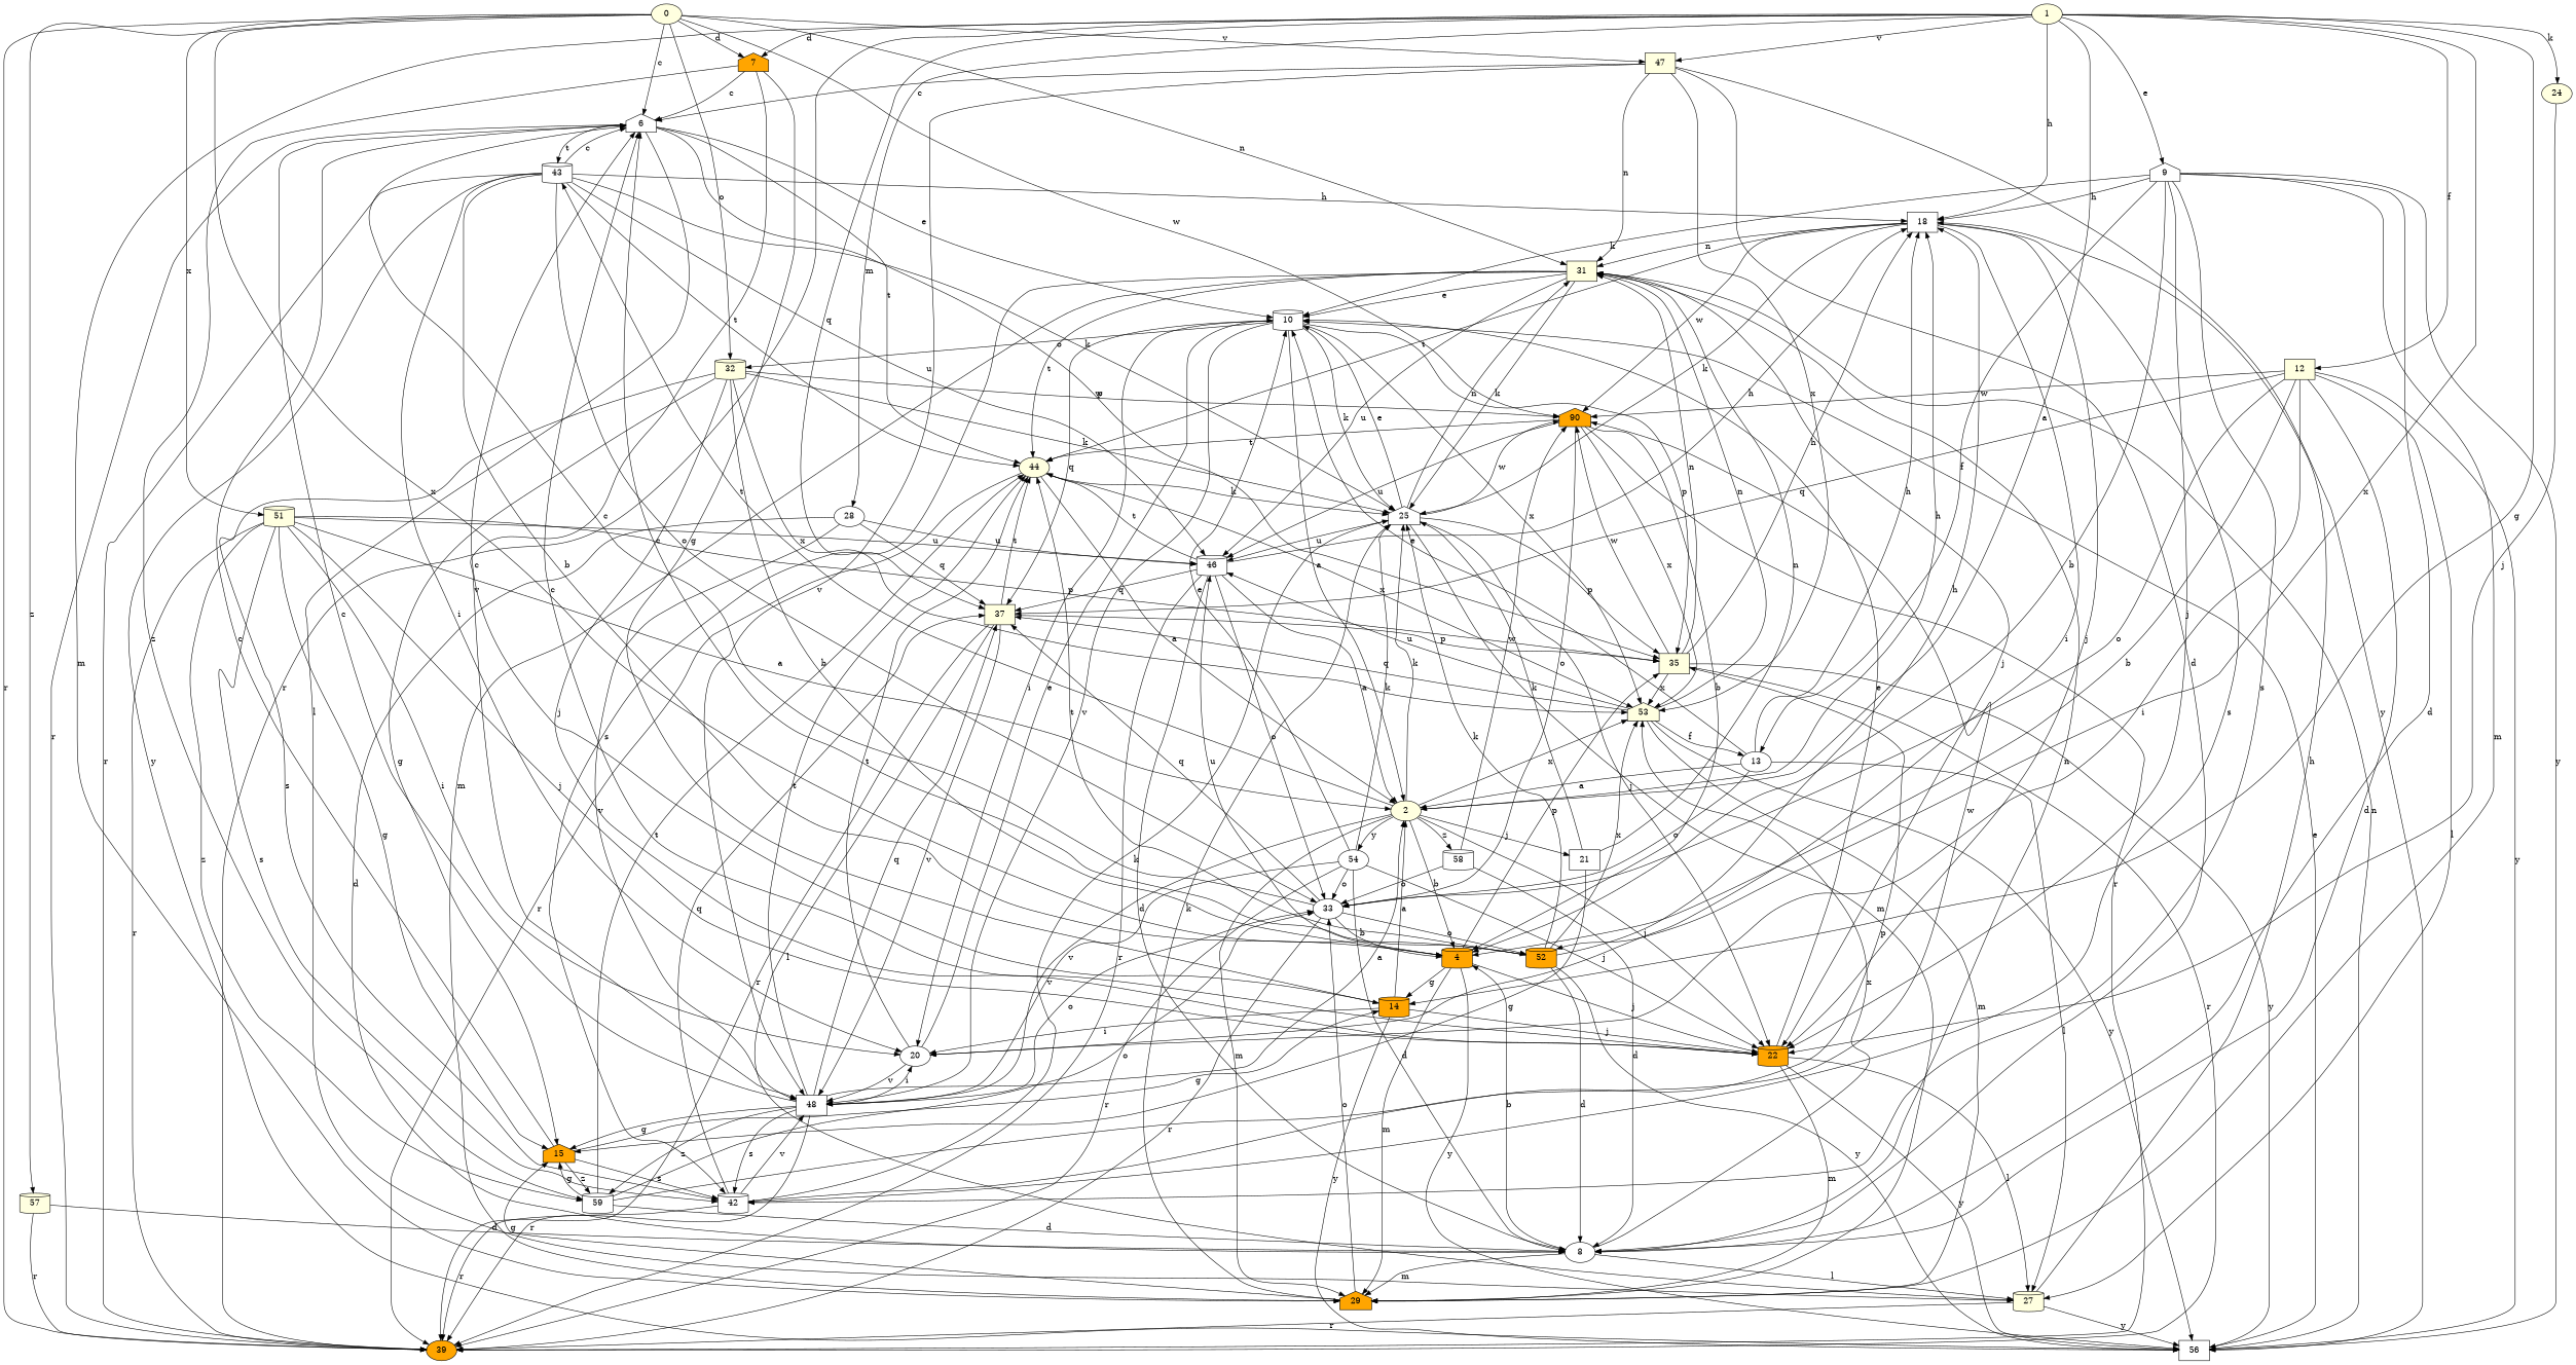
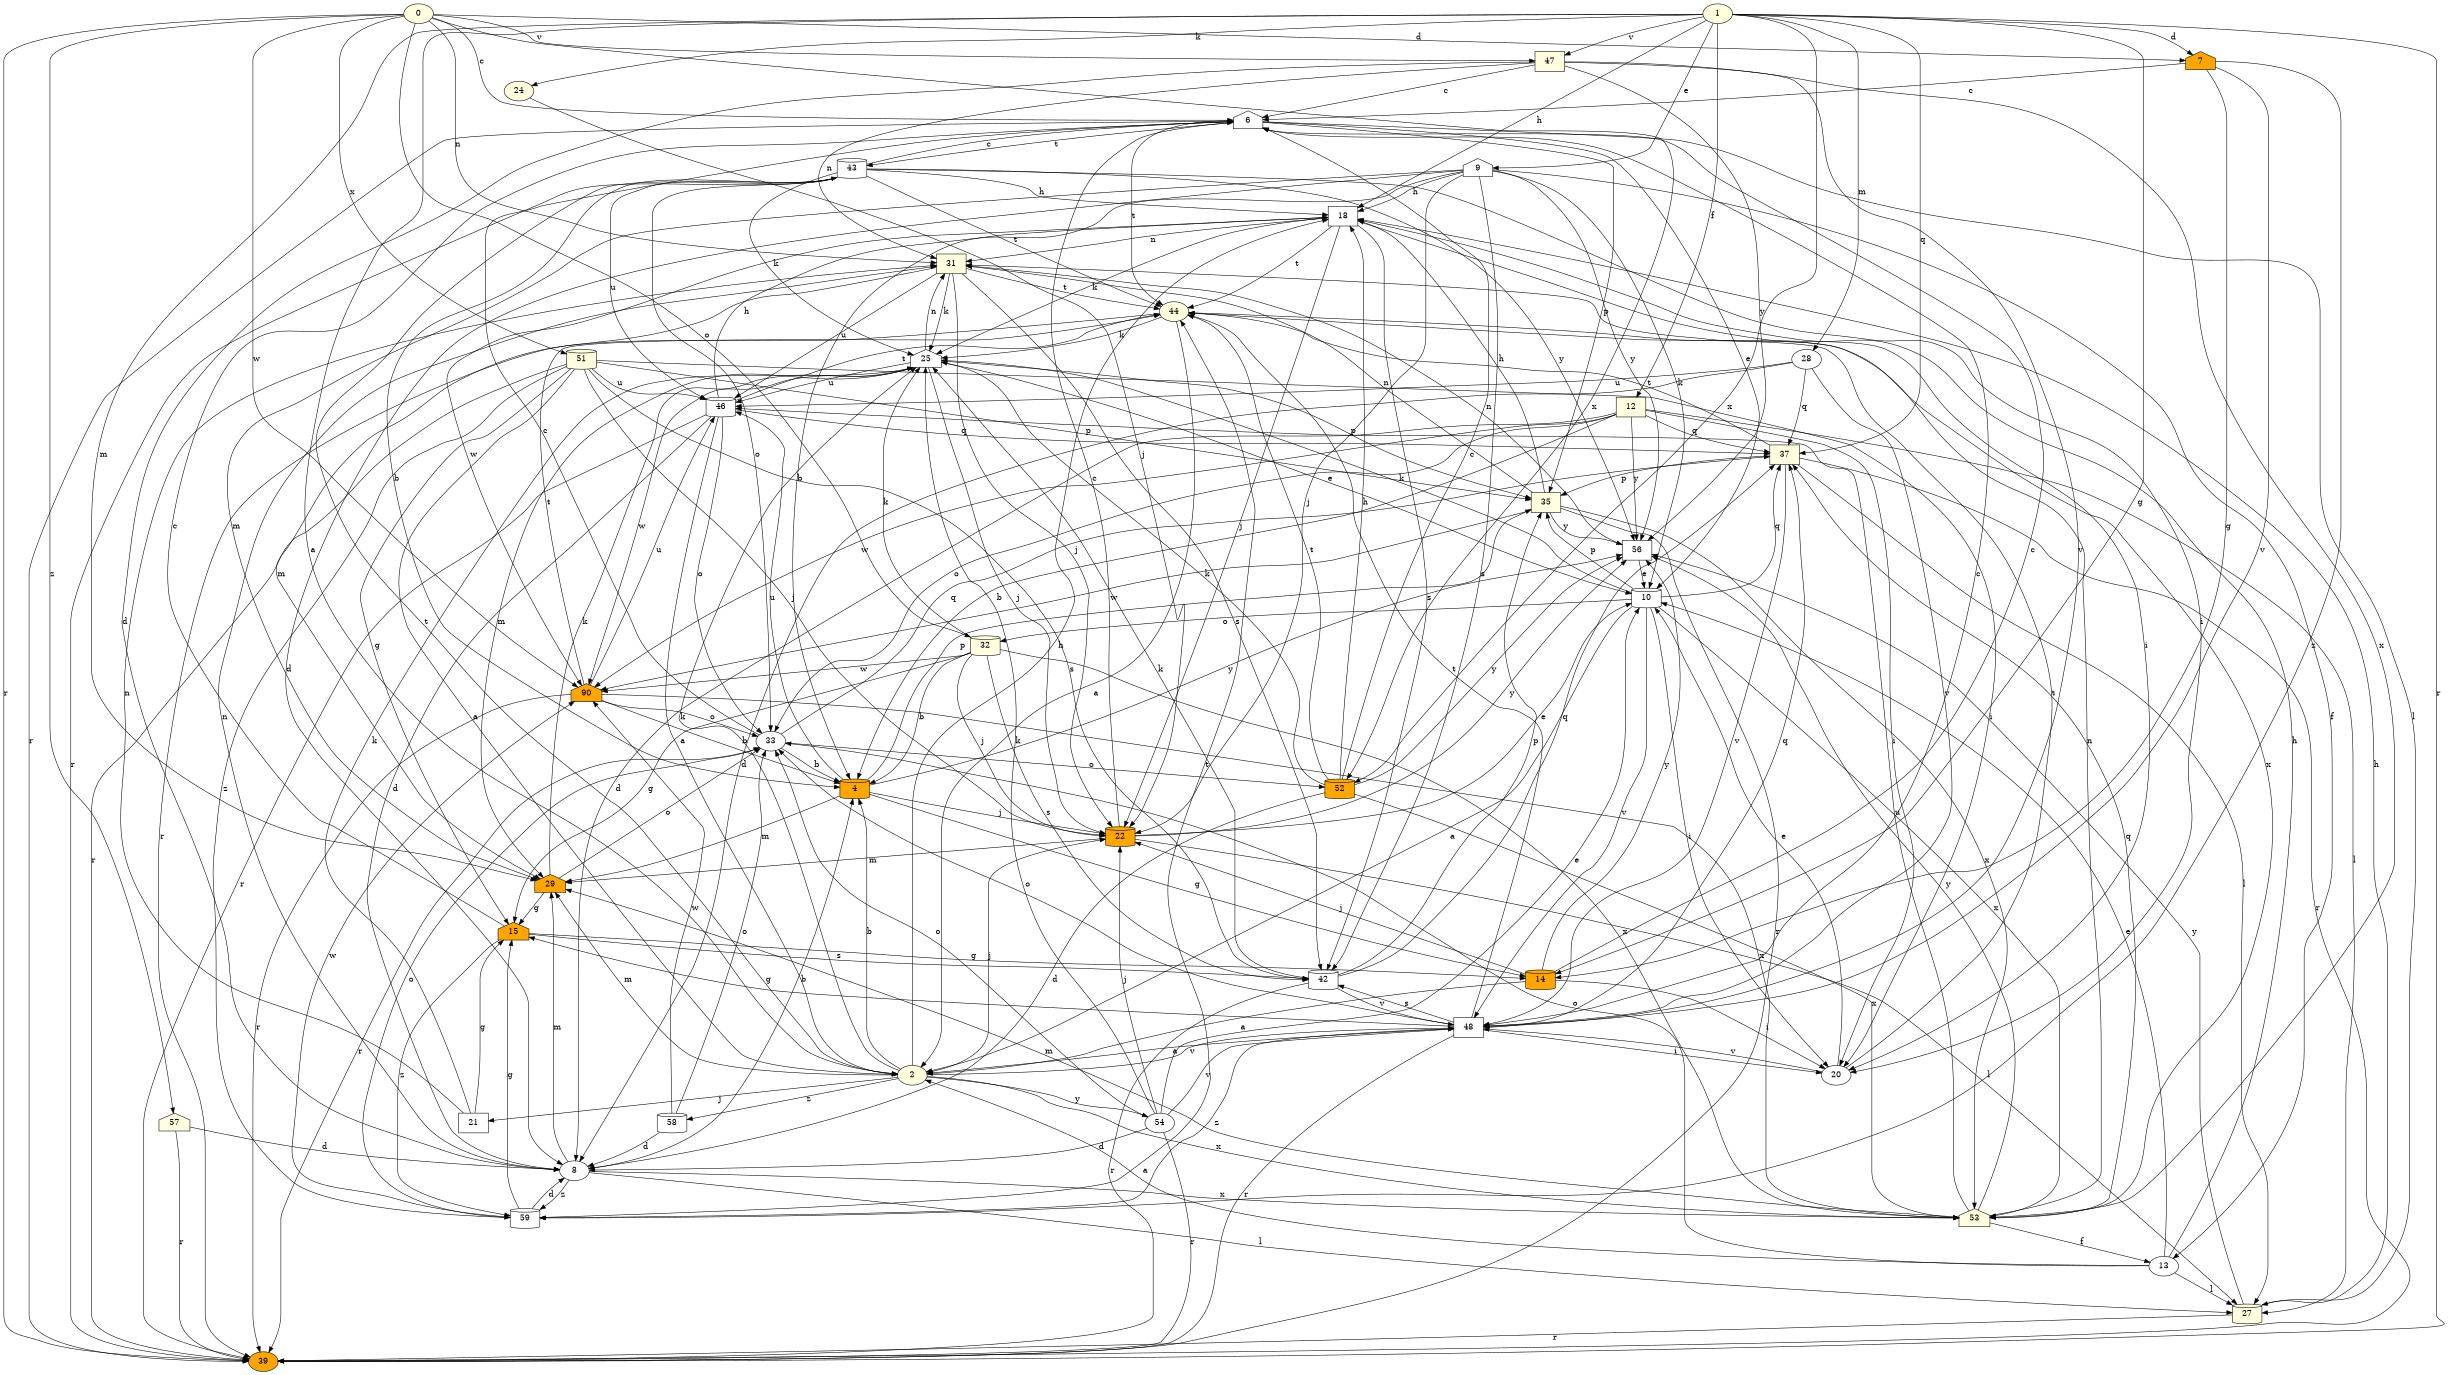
  strict digraph {
    node [fillcolor=white shape=cylinder style=filled]
    0 [fillcolor=lightyellow shape=ellipse]
    6 [shape=house]
    7 [fillcolor=orange shape=house]
    31 [fillcolor=lightyellow shape=box]
    32 [fillcolor=lightyellow]
    39 [fillcolor=orange shape=ellipse]
    47 [fillcolor=lightyellow shape=box]
    n8 [fillcolor=orange label=90 shape=house]
    51 [fillcolor=lightyellow]
    52 [fillcolor=orange]
-   57 [fillcolor=lightyellow]
+   57 [fillcolor=lightyellow shape=house]
    43
    35 [fillcolor=lightyellow shape=box]
    10
    27 [fillcolor=lightyellow]
    44 [fillcolor=lightyellow shape=ellipse]
    14 [fillcolor=orange]
    48 [shape=box]
    59
    29 [fillcolor=orange shape=house]
    22 [fillcolor=orange]
    25 [shape=house]
    46
    42
    4 [fillcolor=orange]
    53 [fillcolor=lightyellow shape=house]
    15 [fillcolor=orange shape=house]
    56 [shape=box]
    8 [shape=ellipse]
    33 [shape=ellipse]
    2 [fillcolor=lightyellow shape=ellipse]
    20 [shape=ellipse]
    18 [shape=box]
    1 [fillcolor=lightyellow shape=ellipse]
    9 [shape=house]
    12 [fillcolor=lightyellow shape=box]
    24 [fillcolor=lightyellow shape=ellipse]
    28 [shape=ellipse]
    37 [fillcolor=lightyellow shape=box]
    21 [shape=box]
    54 [shape=ellipse]
    58
    13 [shape=ellipse]
    0 -> 6 [label=c]
    0 -> 7 [label=d]
    0 -> 31 [label=n]
    0 -> 32 [label=o]
    0 -> 39 [label=r]
    0 -> 47 [label=v]
    0 -> n8 [label=w]
    0 -> 51 [label=x]
    0 -> 52 [label=x]
    0 -> 57 [label=z]
    6 -> 39 [label=r]
    6 -> 43 [label=t]
    6 -> 35 [label=p]
    6 -> 10 [label=e]
    6 -> 27 [label=l]
    6 -> 44 [label=t]
    7 -> 6 [label=c]
    7 -> 14 [label=g]
    7 -> 48 [label=v]
    7 -> 59 [label=z]
-   31 -> 10 [label=e]
    31 -> 44 [label=t]
    31 -> 29 [label=m]
    31 -> 22 [label=j]
    31 -> 25 [label=k]
    31 -> 46 [label=u]
    31 -> 42 [label=s]
    32 -> n8 [label=w]
    32 -> 22 [label=j]
    32 -> 25 [label=k]
    32 -> 42 [label=s]
    32 -> 4 [label=b]
    32 -> 53 [label=x]
    32 -> 15 [label=g]
    47 -> 6 [label=c]
    47 -> 31 [label=n]
    47 -> 48 [label=v]
    47 -> 53 [label=x]
    47 -> 56 [label=y]
    47 -> 8 [label=d]
    n8 -> 39 [label=r]
    n8 -> 44 [label=t]
    n8 -> 46 [label=u]
    n8 -> 4 [label=b]
    n8 -> 53 [label=x]
    n8 -> 33 [label=o]
    51 -> 39 [label=r]
    51 -> 35 [label=p]
    51 -> 59 [label=z]
    51 -> 22 [label=j]
    51 -> 46 [label=u]
    51 -> 42 [label=s]
    51 -> 15 [label=g]
    51 -> 2 [label=a]
    51 -> 20 [label=i]
    52 -> 6 [label=c]
    52 -> 44 [label=t]
    52 -> 25 [label=k]
    52 -> 53 [label=x]
    52 -> 56 [label=y]
    52 -> 8 [label=d]
    52 -> 18 [label=h]
    57 -> 39 [label=r]
    57 -> 8 [label=d]
    43 -> 6 [label=c]
    43 -> 39 [label=r]
    43 -> 44 [label=t]
    43 -> 25 [label=k]
    43 -> 46 [label=u]
    43 -> 4 [label=b]
    43 -> 56 [label=y]
    43 -> 33 [label=o]
    43 -> 20 [label=i]
    43 -> 18 [label=h]
    35 -> 31 [label=n]
    35 -> 39 [label=r]
    35 -> n8 [label=w]
    35 -> 53 [label=x]
    35 -> 56 [label=y]
    35 -> 18 [label=h]
    10 -> 32 [label=o]
    10 -> 35 [label=p]
    10 -> 48 [label=v]
    10 -> 25 [label=k]
    10 -> 53 [label=x]
    10 -> 2 [label=a]
    10 -> 20 [label=i]
    10 -> 37 [label=q]
    27 -> 39 [label=r]
    27 -> 56 [label=y]
    27 -> 18 [label=h]
    44 -> 39 [label=r]
    44 -> 25 [label=k]
    44 -> 53 [label=x]
    44 -> 2 [label=a]
    14 -> 6 [label=c]
    14 -> 22 [label=j]
    14 -> 56 [label=y]
    14 -> 2 [label=a]
    14 -> 20 [label=i]
    48 -> 6 [label=c]
    48 -> 39 [label=r]
    48 -> 44 [label=t]
    48 -> 59 [label=z]
    48 -> 42 [label=s]
    48 -> 15 [label=g]
    48 -> 33 [label=o]
    48 -> 2 [label=a]
    48 -> 20 [label=i]
    48 -> 37 [label=q]
    59 -> n8 [label=w]
    59 -> 44 [label=t]
    59 -> 15 [label=g]
    59 -> 8 [label=d]
    59 -> 33 [label=o]
    29 -> 25 [label=k]
    29 -> 15 [label=g]
    29 -> 33 [label=o]
    22 -> 6 [label=c]
    22 -> 10 [label=e]
    22 -> 27 [label=l]
    22 -> 29 [label=m]
    22 -> 56 [label=y]
    25 -> 31 [label=n]
    25 -> n8 [label=w]
    25 -> 35 [label=p]
    25 -> 10 [label=e]
    25 -> 29 [label=m]
    25 -> 22 [label=j]
    25 -> 46 [label=u]
    46 -> 39 [label=r]
    46 -> 44 [label=t]
    46 -> 8 [label=d]
    46 -> 33 [label=o]
    46 -> 2 [label=a]
    46 -> 18 [label=h]
    46 -> 37 [label=q]
    42 -> 39 [label=r]
    42 -> 35 [label=p]
    42 -> 48 [label=v]
    42 -> 25 [label=k]
    42 -> 37 [label=q]
    4 -> 35 [label=p]
    4 -> 14 [label=g]
    4 -> 29 [label=m]
    4 -> 22 [label=j]
    4 -> 46 [label=u]
    4 -> 56 [label=y]
    53 -> 31 [label=n]
    53 -> 29 [label=m]
    53 -> 46 [label=u]
    53 -> 56 [label=y]
    53 -> 37 [label=q]
    53 -> 13 [label=f]
    15 -> 6 [label=c]
    15 -> 14 [label=g]
    15 -> 59 [label=z]
    15 -> 42 [label=s]
    56 -> 31 [label=n]
    56 -> 10 [label=e]
    8 -> 31 [label=n]
    8 -> 27 [label=l]
+   8 -> 59 [label=z]
    8 -> 29 [label=m]
    8 -> 4 [label=b]
    8 -> 53 [label=x]
    33 -> 6 [label=c]
    33 -> 39 [label=r]
    33 -> 52 [label=o]
    33 -> 4 [label=b]
    33 -> 37 [label=q]
    2 -> 43 [label=t]
    2 -> 48 [label=v]
    2 -> 29 [label=m]
    2 -> 22 [label=j]
    2 -> 25 [label=k]
    2 -> 4 [label=b]
    2 -> 53 [label=x]
    2 -> 18 [label=h]
    2 -> 21 [label=j]
    2 -> 54 [label=y]
    2 -> 58 [label=z]
    20 -> 10 [label=e]
    20 -> 44 [label=t]
    20 -> 48 [label=v]
    18 -> 31 [label=n]
    18 -> n8 [label=w]
    18 -> 44 [label=t]
    18 -> 22 [label=j]
    18 -> 25 [label=k]
    18 -> 42 [label=s]
    18 -> 20 [label=i]
    1 -> 7 [label=d]
    1 -> 39 [label=r]
    1 -> 47 [label=v]
    1 -> 52 [label=x]
    1 -> 14 [label=g]
    1 -> 29 [label=m]
    1 -> 2 [label=a]
    1 -> 18 [label=h]
    1 -> 9 [label=e]
    1 -> 12 [label=f]
    1 -> 24 [label=k]
    1 -> 28 [label=m]
    1 -> 37 [label=q]
    9 -> 10 [label=k]
    9 -> 29 [label=m]
    9 -> 22 [label=j]
    9 -> 42 [label=s]
    9 -> 4 [label=b]
    9 -> 56 [label=y]
    9 -> 8 [label=d]
    9 -> 18 [label=h]
    9 -> 13 [label=f]
    12 -> n8 [label=w]
    12 -> 27 [label=l]
    12 -> 4 [label=b]
    12 -> 56 [label=y]
    12 -> 8 [label=d]
    12 -> 33 [label=o]
    12 -> 20 [label=i]
    12 -> 37 [label=q]
    24 -> 22 [label=j]
    28 -> 48 [label=v]
    28 -> 46 [label=u]
    28 -> 8 [label=d]
    28 -> 37 [label=q]
    37 -> 39 [label=r]
    37 -> 35 [label=p]
    37 -> 27 [label=l]
    37 -> 44 [label=t]
    37 -> 48 [label=v]
    21 -> 31 [label=n]
    21 -> 25 [label=k]
    21 -> 15 [label=g]
    54 -> 39 [label=r]
    54 -> 10 [label=e]
    54 -> 48 [label=v]
    54 -> 22 [label=j]
    54 -> 25 [label=k]
    54 -> 8 [label=d]
    54 -> 33 [label=o]
    58 -> n8 [label=w]
    58 -> 8 [label=d]
    58 -> 33 [label=o]
    13 -> 10 [label=e]
    13 -> 27 [label=l]
    13 -> 33 [label=o]
    13 -> 2 [label=a]
    13 -> 18 [label=h]
  }
